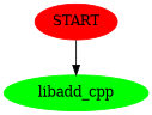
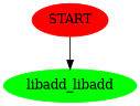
  digraph {
    node [style=filled]
    START [color=red]
-   libadd_cpp [color=green]
+   libadd_cpp [color=green label=libadd_libadd]
    START -> libadd_cpp
  }
